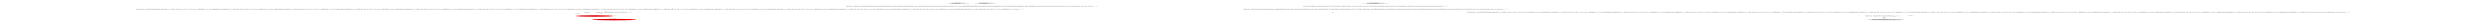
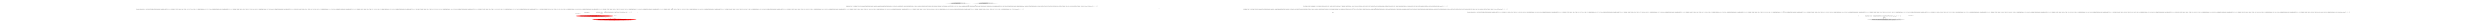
  digraph {
    fontname="Courier Prime"
    node [fillcolor=white shape=ellipse style=filled fontname="Courier Prime"]
    edge [style=solid arrowhead=diamond fontname="Courier Prime"]
    n1 [label="Iterable<Row> results = GroupByQueryRunnerTestHelper.runQuery(factory,runner,query)@@@5@@@['1', '1', '0']"]
    n2 [fillcolor=red label="TestHelper.assertExpectedObjects(expectedResults,results,\"time-extraction\")@@@6@@@['0', '1', '0']"]
    n3 [fillcolor=red label="TestHelper.assertExpectedObjects(expectedResults,results,\"\")@@@6@@@['1', '0', '0']"]
    n4 [label="Iterable<Row> results = GroupByQueryRunnerTestHelper.runQuery(factory,runner,query)@@@27@@@['0', '0', '1']"]
    n5 [fillcolor=lightgray label="TestHelper.assertExpectedObjects(expectedResults,results,\"\")@@@28@@@['0', '0', '1']"]
-   n6 [fillcolor=lightgray label="testGroupByTimeExtractionWithNulls['0', '0', '1']" shape=diamond]
    n7 [label="final DimExtractionFn nullWednesdays = new DimExtractionFn(){@Override public String apply(String dimValue){if (\"Wednesday\".equals(dimValue)) {return null}{return dimValue}}@Override public byte(( getCacheKey(){throw new UnsupportedOperationException()}@Override public boolean preservesOrdering(){return false}@Override public ExtractionType getExtractionType(){return ExtractionType.MANY_TO_ONE}}@@@3@@@['0', '0', '1']"]
    n8 [label="List<Row> expectedResults = Arrays.asList(GroupByQueryRunnerTestHelper.createExpectedRow(\"1970-01-01\",\"dayOfWeek\",null,\"market\",\"spot\",\"index\",14271.368591308594,\"rows\",126L,\"addRowsIndexConstant\",14398.368591308594),GroupByQueryRunnerTestHelper.createExpectedRow(\"1970-01-01\",\"dayOfWeek\",\"Friday\",\"market\",\"spot\",\"index\",13219.574157714844,\"rows\",117L,\"addRowsIndexConstant\",13337.574157714844),GroupByQueryRunnerTestHelper.createExpectedRow(\"1970-01-01\",\"dayOfWeek\",\"Monday\",\"market\",\"spot\",\"index\",13557.738830566406,\"rows\",117L,\"addRowsIndexConstant\",13675.738830566406),GroupByQueryRunnerTestHelper.createExpectedRow(\"1970-01-01\",\"dayOfWeek\",\"Saturday\",\"market\",\"spot\",\"index\",13493.751281738281,\"rows\",117L,\"addRowsIndexConstant\",13611.751281738281),GroupByQueryRunnerTestHelper.createExpectedRow(\"1970-01-01\",\"dayOfWeek\",\"Sunday\",\"market\",\"spot\",\"index\",13585.541015625,\"rows\",117L,\"addRowsIndexConstant\",13703.541015625),GroupByQueryRunnerTestHelper.createExpectedRow(\"1970-01-01\",\"dayOfWeek\",\"Thursday\",\"market\",\"spot\",\"index\",14279.127197265625,\"rows\",126L,\"addRowsIndexConstant\",14406.127197265625),GroupByQueryRunnerTestHelper.createExpectedRow(\"1970-01-01\",\"dayOfWeek\",\"Tuesday\",\"market\",\"spot\",\"index\",13199.471435546875,\"rows\",117L,\"addRowsIndexConstant\",13317.471435546875),GroupByQueryRunnerTestHelper.createExpectedRow(\"1970-01-01\",\"dayOfWeek\",null,\"market\",\"upfront\",\"index\",28985.5751953125,\"rows\",28L,\"addRowsIndexConstant\",29014.5751953125),GroupByQueryRunnerTestHelper.createExpectedRow(\"1970-01-01\",\"dayOfWeek\",\"Friday\",\"market\",\"upfront\",\"index\",27297.8623046875,\"rows\",26L,\"addRowsIndexConstant\",27324.8623046875),GroupByQueryRunnerTestHelper.createExpectedRow(\"1970-01-01\",\"dayOfWeek\",\"Monday\",\"market\",\"upfront\",\"index\",27619.58447265625,\"rows\",26L,\"addRowsIndexConstant\",27646.58447265625),GroupByQueryRunnerTestHelper.createExpectedRow(\"1970-01-01\",\"dayOfWeek\",\"Saturday\",\"market\",\"upfront\",\"index\",27820.83154296875,\"rows\",26L,\"addRowsIndexConstant\",27847.83154296875),GroupByQueryRunnerTestHelper.createExpectedRow(\"1970-01-01\",\"dayOfWeek\",\"Sunday\",\"market\",\"upfront\",\"index\",24791.223876953125,\"rows\",26L,\"addRowsIndexConstant\",24818.223876953125),GroupByQueryRunnerTestHelper.createExpectedRow(\"1970-01-01\",\"dayOfWeek\",\"Thursday\",\"market\",\"upfront\",\"index\",28562.748901367188,\"rows\",28L,\"addRowsIndexConstant\",28591.748901367188),GroupByQueryRunnerTestHelper.createExpectedRow(\"1970-01-01\",\"dayOfWeek\",\"Tuesday\",\"market\",\"upfront\",\"index\",26968.280639648438,\"rows\",26L,\"addRowsIndexConstant\",26995.280639648438))@@@26@@@['0', '0', '1']"]
    n9 [label="GroupByQuery query = GroupByQuery.builder().setDataSource(QueryRunnerTestHelper.dataSource).setQuerySegmentSpec(QueryRunnerTestHelper.fullOnInterval).setDimensions(new DefaultDimensionSpec(\"market\",\"market\"),new ExtractionDimensionSpec(ColumnHolder.TIME_COLUMN_NAME,\"dayOfWeek\",new CascadeExtractionFn(new ExtractionFn((((edu.fdu.CPPDG.tinypdg.pe.ExpressionInfo@8d1083))).setAggregatorSpecs(QueryRunnerTestHelper.rowsCount,QueryRunnerTestHelper.indexDoubleSum).setPostAggregatorSpecs(Collections.singletonList(QueryRunnerTestHelper.addRowsIndexConstant)).setGranularity(QueryRunnerTestHelper.allGran).setDimFilter(new OrDimFilter(Arrays.asList(new SelectorDimFilter(\"market\",\"spot\",null),new SelectorDimFilter(\"market\",\"upfront\",null)))).build()@@@23@@@['0', '0', '1']"]
    n10 [label="List<Row> expectedResults = Arrays.asList(GroupByQueryRunnerTestHelper.createExpectedRow(\"1970-01-01\",\"dayOfWeek\",\"Friday\",\"market\",\"spot\",\"index\",13219.574157714844,\"rows\",117L,\"addRowsIndexConstant\",13337.574157714844),GroupByQueryRunnerTestHelper.createExpectedRow(\"1970-01-01\",\"dayOfWeek\",\"Monday\",\"market\",\"spot\",\"index\",13557.738830566406,\"rows\",117L,\"addRowsIndexConstant\",13675.738830566406),GroupByQueryRunnerTestHelper.createExpectedRow(\"1970-01-01\",\"dayOfWeek\",\"Saturday\",\"market\",\"spot\",\"index\",13493.751281738281,\"rows\",117L,\"addRowsIndexConstant\",13611.751281738281),GroupByQueryRunnerTestHelper.createExpectedRow(\"1970-01-01\",\"dayOfWeek\",\"Sunday\",\"market\",\"spot\",\"index\",13585.541015625,\"rows\",117L,\"addRowsIndexConstant\",13703.541015625),GroupByQueryRunnerTestHelper.createExpectedRow(\"1970-01-01\",\"dayOfWeek\",\"Thursday\",\"market\",\"spot\",\"index\",14279.127197265625,\"rows\",126L,\"addRowsIndexConstant\",14406.127197265625),GroupByQueryRunnerTestHelper.createExpectedRow(\"1970-01-01\",\"dayOfWeek\",\"Tuesday\",\"market\",\"spot\",\"index\",13199.471435546875,\"rows\",117L,\"addRowsIndexConstant\",13317.471435546875),GroupByQueryRunnerTestHelper.createExpectedRow(\"1970-01-01\",\"dayOfWeek\",\"Wednesday\",\"market\",\"spot\",\"index\",14271.368591308594,\"rows\",126L,\"addRowsIndexConstant\",14398.368591308594),GroupByQueryRunnerTestHelper.createExpectedRow(\"1970-01-01\",\"dayOfWeek\",\"Friday\",\"market\",\"upfront\",\"index\",27297.8623046875,\"rows\",26L,\"addRowsIndexConstant\",27324.8623046875),GroupByQueryRunnerTestHelper.createExpectedRow(\"1970-01-01\",\"dayOfWeek\",\"Monday\",\"market\",\"upfront\",\"index\",27619.58447265625,\"rows\",26L,\"addRowsIndexConstant\",27646.58447265625),GroupByQueryRunnerTestHelper.createExpectedRow(\"1970-01-01\",\"dayOfWeek\",\"Saturday\",\"market\",\"upfront\",\"index\",27820.83154296875,\"rows\",26L,\"addRowsIndexConstant\",27847.83154296875),GroupByQueryRunnerTestHelper.createExpectedRow(\"1970-01-01\",\"dayOfWeek\",\"Sunday\",\"market\",\"upfront\",\"index\",24791.223876953125,\"rows\",26L,\"addRowsIndexConstant\",24818.223876953125),GroupByQueryRunnerTestHelper.createExpectedRow(\"1970-01-01\",\"dayOfWeek\",\"Thursday\",\"market\",\"upfront\",\"index\",28562.748901367188,\"rows\",28L,\"addRowsIndexConstant\",28591.748901367188),GroupByQueryRunnerTestHelper.createExpectedRow(\"1970-01-01\",\"dayOfWeek\",\"Tuesday\",\"market\",\"upfront\",\"index\",26968.280639648438,\"rows\",26L,\"addRowsIndexConstant\",26995.280639648438),GroupByQueryRunnerTestHelper.createExpectedRow(\"1970-01-01\",\"dayOfWeek\",\"Wednesday\",\"market\",\"upfront\",\"index\",28985.5751953125,\"rows\",28L,\"addRowsIndexConstant\",29014.5751953125))@@@4@@@['1', '1', '0']"]
    n11 [fillcolor=lightgray label="testGroupByTimeExtraction['0', '1', '0']" shape=diamond]
    n12 [label="GroupByQuery query = GroupByQuery.builder().setDataSource(QueryRunnerTestHelper.dataSource).setQuerySegmentSpec(QueryRunnerTestHelper.fullOnInterval).setDimensions(new DefaultDimensionSpec(\"market\",\"market\"),new ExtractionDimensionSpec(ColumnHolder.TIME_COLUMN_NAME,\"dayOfWeek\",new TimeFormatExtractionFn(\"EEEE\",null,null,null,false))).setAggregatorSpecs(QueryRunnerTestHelper.rowsCount,QueryRunnerTestHelper.indexDoubleSum).setPostAggregatorSpecs(Collections.singletonList(QueryRunnerTestHelper.addRowsIndexConstant)).setGranularity(QueryRunnerTestHelper.allGran).setDimFilter(new OrDimFilter(Arrays.asList(new SelectorDimFilter(\"market\",\"spot\",null),new SelectorDimFilter(\"market\",\"upfront\",null)))).build()@@@3@@@['1', '1', '0']"]
    n13 [fillcolor=lightgray label="testGroupByTimeExtraction['1', '0', '0']" shape=diamond]
    n1 -> n2 [label=results]
    n1 -> n2 [style=dotted arrowhead=vee]
    n1 -> n3 [style=dotted]
    n1 -> n3 [label=results]
    n3 -> n2 [label=0 arrowhead=box]
    n4 -> n5 [label=results style=dotted arrowhead=box]
    n4 -> n5 [arrowhead=vee]
-   n6 -> n7 [arrowhead=vee]
    n7 -> n9 [style=dotted]
    n8 -> n4
    n8 -> n5 [label=expectedResults arrowhead=box]
    n9 -> n4 [label=query]
    n9 -> n8 [style=dotted arrowhead=box]
    n10 -> n1 [style=dotted]
    n10 -> n2 [label=expectedResults arrowhead=box]
    n10 -> n3 [label=expectedResults arrowhead=box]
    n11 -> n12 [style=dotted]
    n12 -> n1 [label=query arrowhead=vee]
    n12 -> n10 [arrowhead=box]
    n13 -> n12 [style=dotted arrowhead=box]
  }
